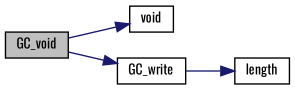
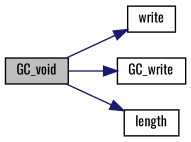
  digraph {
    fontname=Oswald
    rankdir=LR
    node [color=black fillcolor=white fontname=Oswald fontsize=10 shape=record style=filled]
    edge [color=midnightblue fontname=Oswald fontsize=10 labelfontname=Helvetica labelfontsize=10 style=solid]
    n1 [fillcolor=grey75 fontcolor=black height=0.2 label=GC_void width=0.4]
-   n2 [height=0.2 label=void width=0.4]
+   n2 [height=0.2 label=write width=0.4]
    n3 [height=0.2 label=GC_write width=0.4]
    n4 [height=0.2 label=length width=0.4]
    n1 -> n2
    n1 -> n3
-   n3 -> n4
+   n1 -> n4
  }
